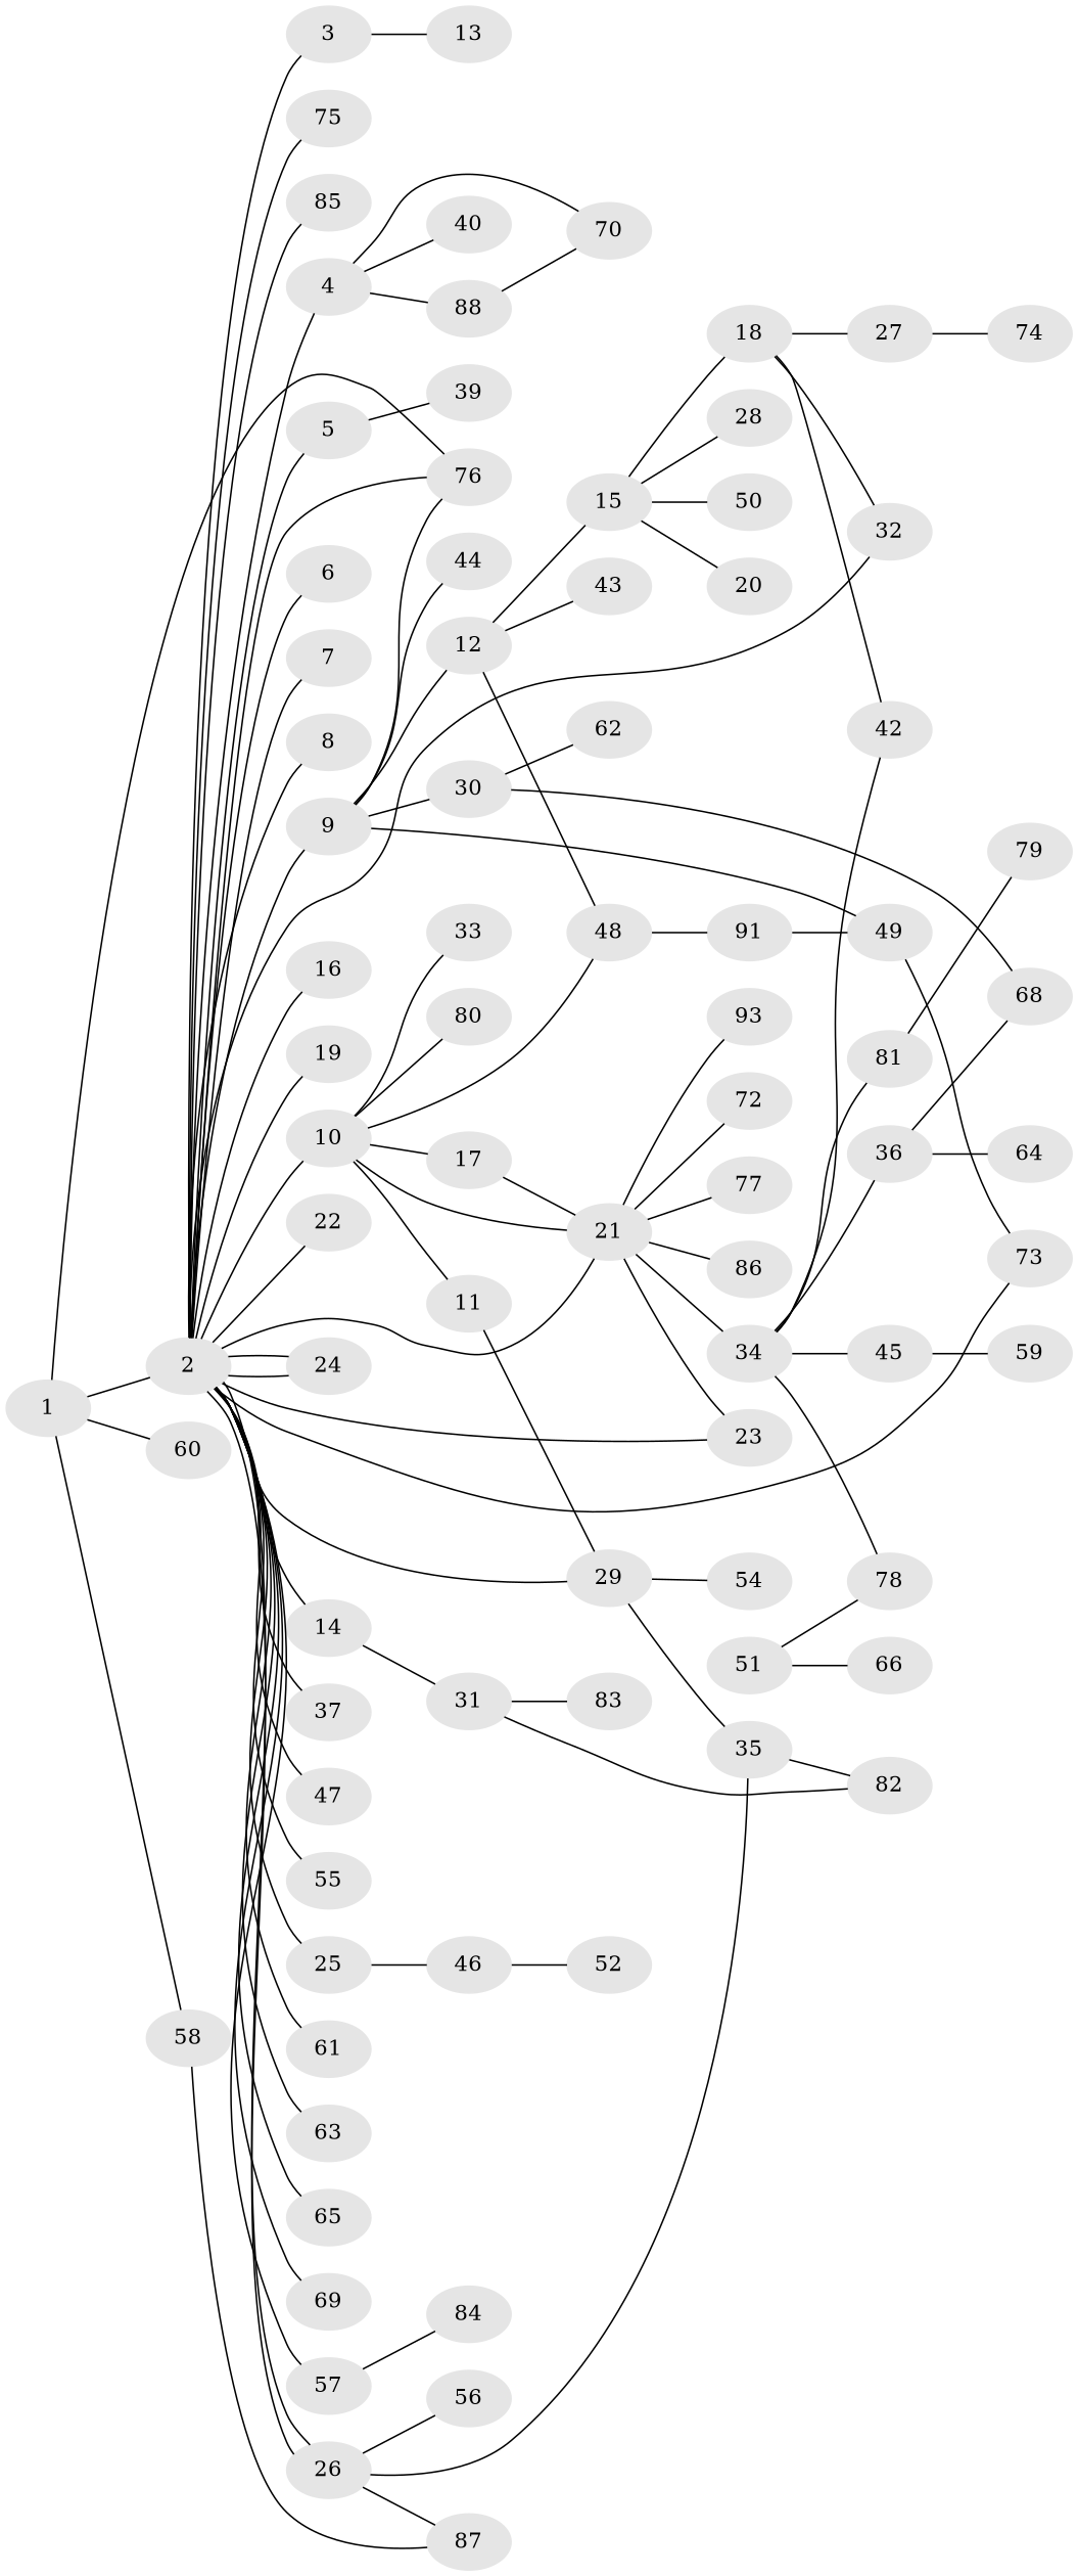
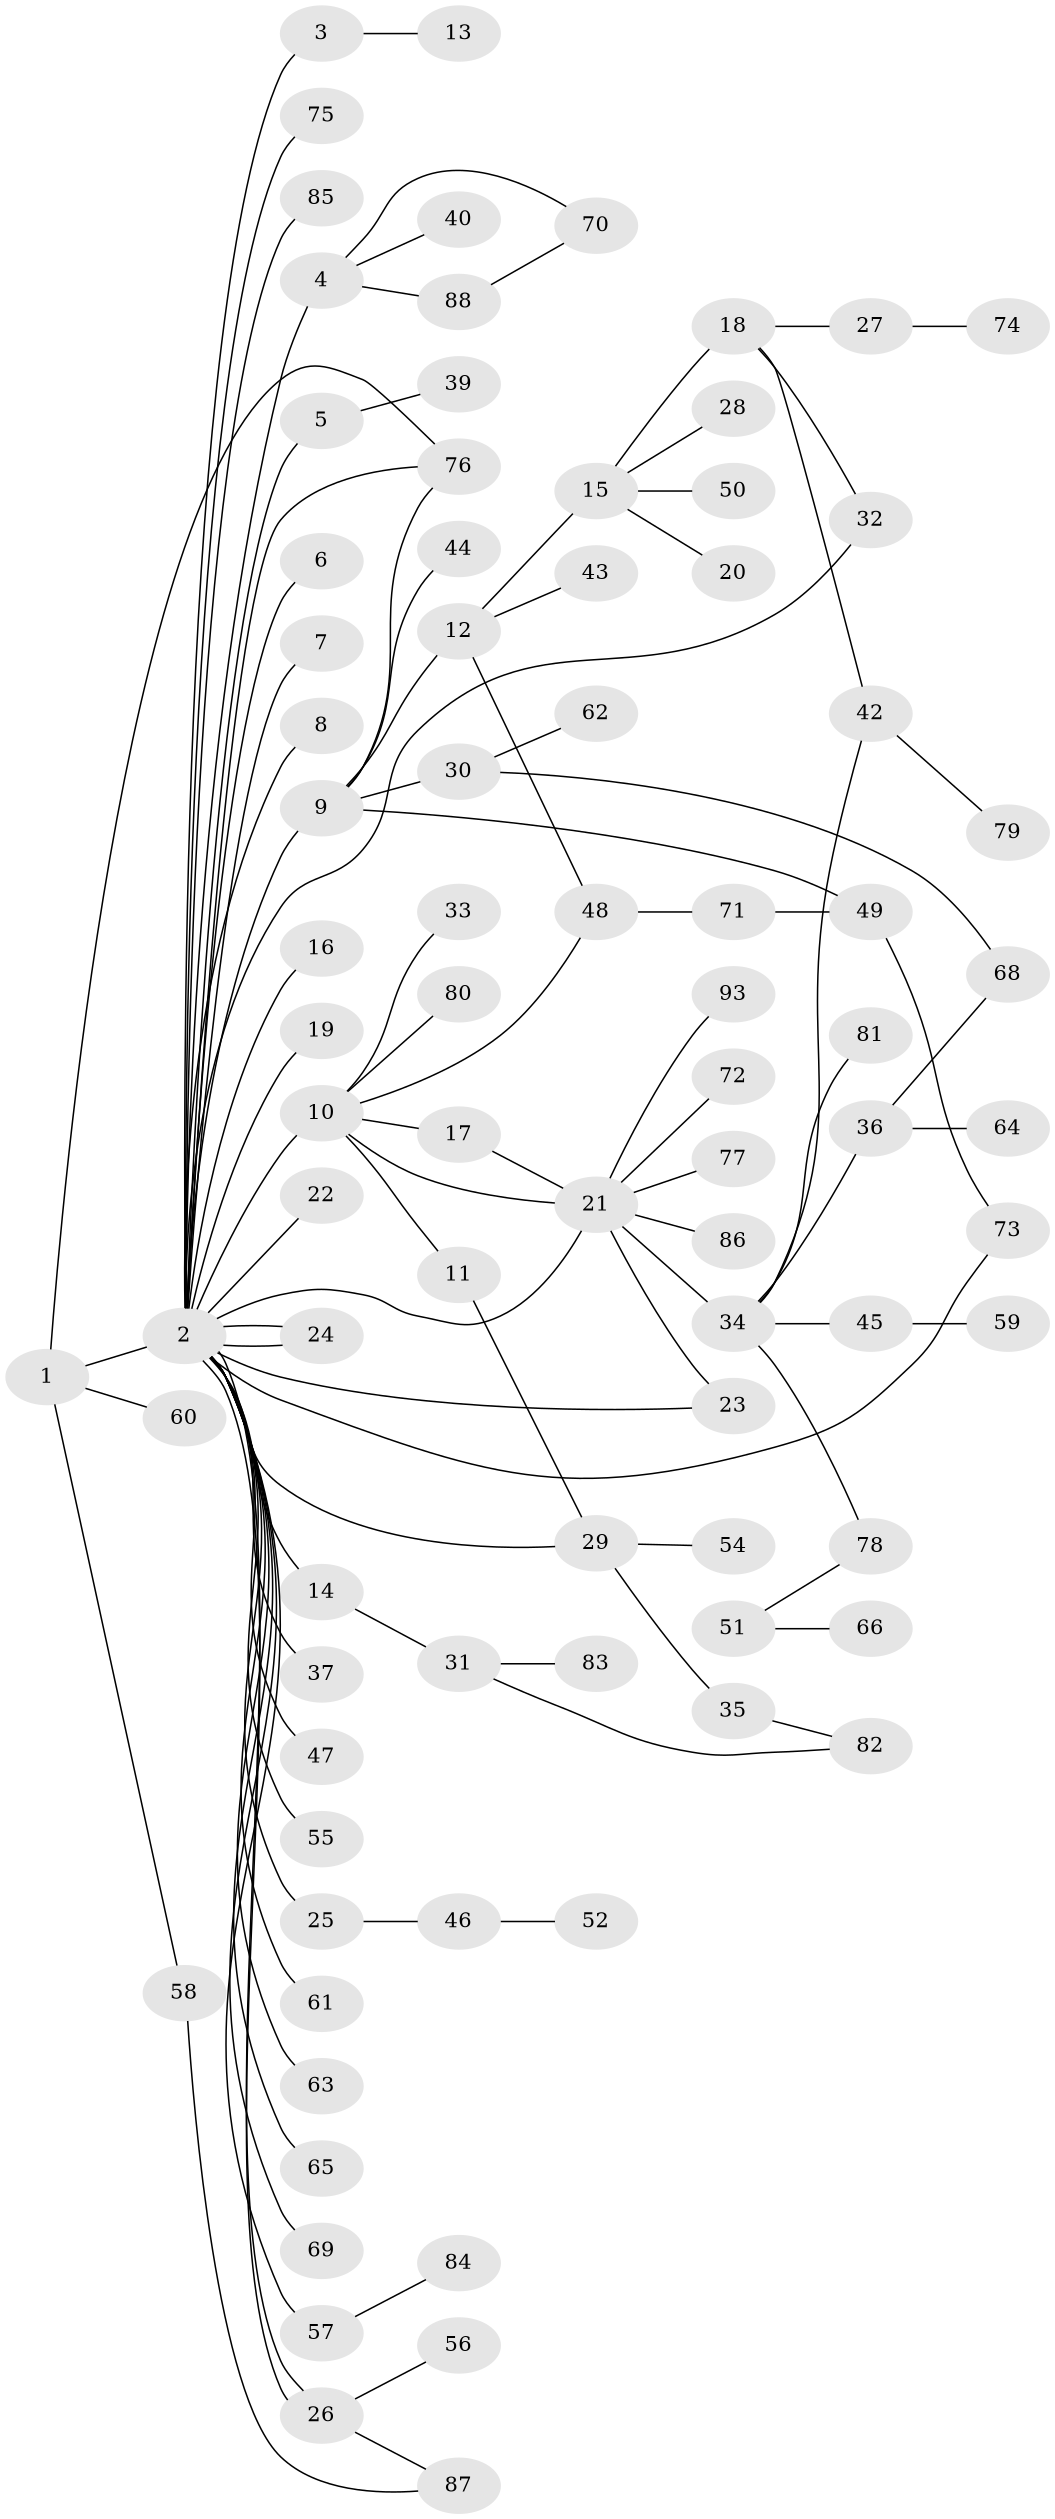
  graph {
    rankdir=LR
    node [color=gray90 style=filled]
    1
    2
    58
    60
    76
    3
    4
    5
    6
    7
    8
    9
    10
    14
    16
    19
    21
    22
    23
    24
    25
    26
    29
    32
    37
    47
    55
    57
    61
    63
    65
    69
    73
    75
    85
    n36 [label=87]
    13
    n38 [label=88]
    40
    70
    39
    12
    30
    44
    49
    11
    17
    33
    48
    80
    31
    34
    n53 [label=93]
    72
    77
    86
    46
    35
    56
    54
    84
    15
    43
    62
    68
-   71 [label=91]
+   71
    18
    20
    28
    50
    82
    83
    27
    42
    74
    79
    36
    45
    78
    81
    52
    64
    59
    51
    66
    1 -- 2
    1 -- 58
    1 -- 60
    1 -- 76
    2 -- 76
    2 -- 3
    2 -- 4
    2 -- 5
    2 -- 6
    2 -- 7
    2 -- 8
    2 -- 9
    2 -- 10
    2 -- 14
    2 -- 16
    2 -- 19
    2 -- 21
    2 -- 22
    2 -- 23
    2 -- 24
    2 -- 24
    2 -- 25
    2 -- 26
    2 -- 26
    2 -- 29
    2 -- 32
    2 -- 37
    2 -- 47
    2 -- 55
    2 -- 57
    2 -- 61
    2 -- 63
    2 -- 65
    2 -- 69
    2 -- 73
    2 -- 75
    2 -- 85
    58 -- n36
    3 -- 13
    4 -- n38
    4 -- 40
    4 -- 70
    5 -- 39
    9 -- 76
    9 -- 12
    9 -- 30
    9 -- 44
    9 -- 49
    10 -- 21
    10 -- 11
    10 -- 17
    10 -- 33
    10 -- 48
    10 -- 80
    14 -- 31
    21 -- 23
    21 -- 34
    21 -- n53
    21 -- 72
    21 -- 77
    21 -- 86
    25 -- 46
    26 -- n36
-   26 -- 35
    26 -- 56
    29 -- 35
    29 -- 54
    57 -- 84
    n38 -- 70
    12 -- 48
    12 -- 15
    12 -- 43
    30 -- 62
    30 -- 68
    49 -- 73
    11 -- 29
    17 -- 21
    48 -- 71
    31 -- 82
    31 -- 83
    34 -- 42
    34 -- 36
    34 -- 45
    34 -- 78
    34 -- 81
    46 -- 52
    35 -- 82
    15 -- 18
    15 -- 20
    15 -- 28
    15 -- 50
    71 -- 49
    18 -- 32
    18 -- 27
    18 -- 42
    27 -- 74
-   81 -- 79
+   42 -- 79
    36 -- 68
    36 -- 64
    45 -- 59
    51 -- 78
    51 -- 66
  }
